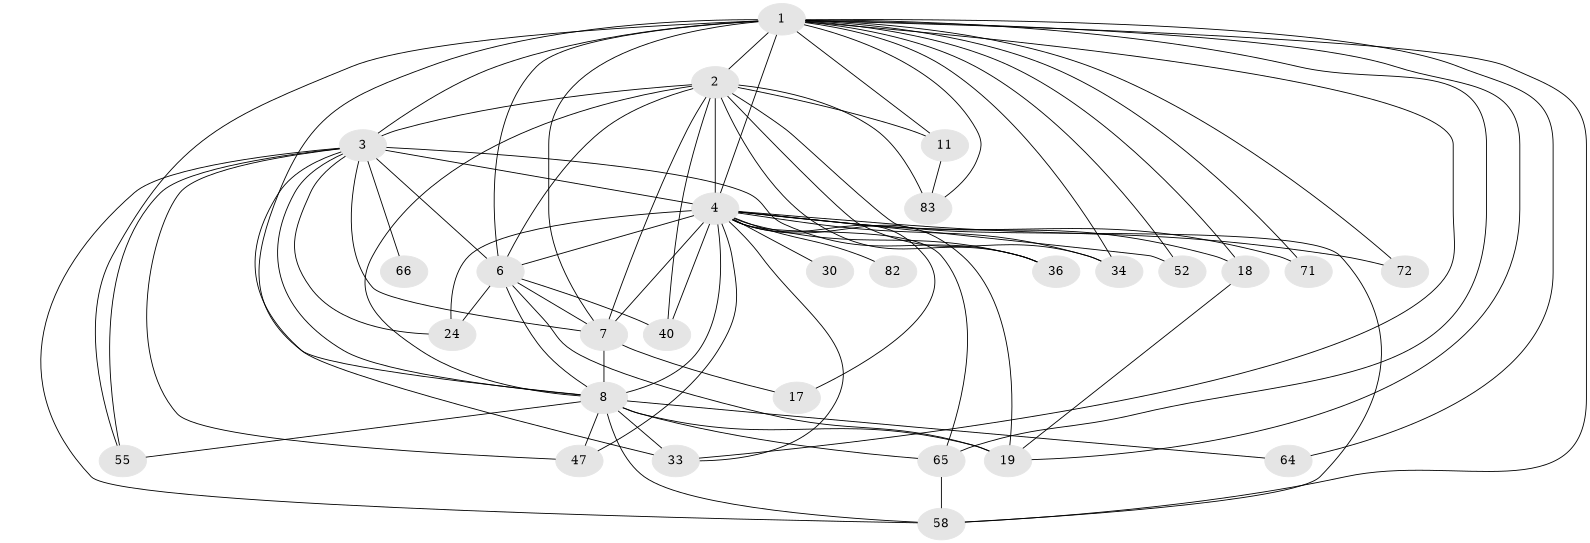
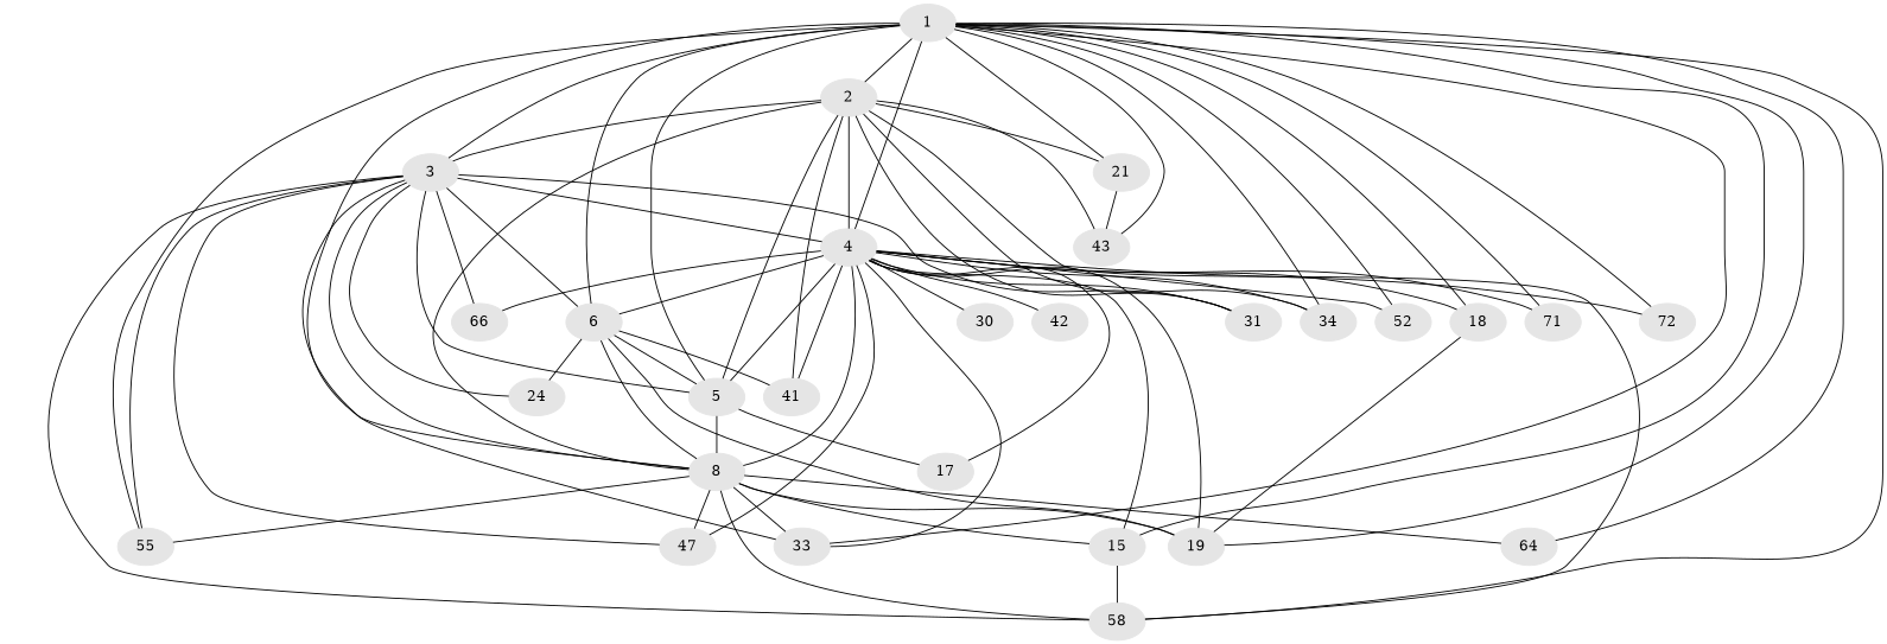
  graph {
    node [color=gray90 style=filled]
    1
    2
    3
    4 [super="+85+91+38+28+9+49+78+45+27+5+16+26+25+12"]
    6 [super="+39+80+60+44+46"]
-   7
+   7 [label=5]
    8 [super="+48"]
-   11 [super="+90"]
-   15 [super="+51" label=65]
+   11 [super="+90" label=21]
+   15 [super="+51"]
    18
    19 [super="+63+36"]
    33 [super="+35+57"]
    34 [super="+56"]
-   43 [label=83]
+   43
    52 [super="+53+68+69"]
    55 [super="+87"]
    58 [super="+95+84+73"]
    64
    71
    72
-   31 [label=36]
-   40 [super="+97"]
+   31
+   40 [super="+97" label=41]
    24
    47 [super="+70"]
    66
    17 [super="+67"]
    30
-   42 [label=82]
+   42
    1 -- 2
    1 -- 3
    1 -- 4 [weight=13]
    1 -- 6 [weight=2]
    1 -- 7
    1 -- 8 [weight=2]
    1 -- 11
    1 -- 15
    1 -- 18
    1 -- 19
    1 -- 33
    1 -- 34
    1 -- 43
    1 -- 52 [weight=2]
    1 -- 55
    1 -- 58
    1 -- 64
    1 -- 71
    1 -- 72
    2 -- 3
    2 -- 4 [weight=6]
-   2 -- 6
    2 -- 7
    2 -- 8
    2 -- 11
    2 -- 34
    2 -- 43 [weight=2]
    2 -- 58
    2 -- 31
    2 -- 40
    3 -- 4 [weight=6]
    3 -- 6
    3 -- 7
    3 -- 8
    3 -- 33 [weight=2]
    3 -- 55
    3 -- 58
    3 -- 31
    3 -- 24
    3 -- 47
    3 -- 66
    4 -- 6 [weight=9]
    4 -- 7 [weight=6]
    4 -- 8 [weight=6]
    4 -- 15
    4 -- 18 [weight=2]
    4 -- 19 [weight=2]
    4 -- 33
    4 -- 34 [weight=2]
    4 -- 52 [weight=3]
    4 -- 71
    4 -- 72
    4 -- 31 [weight=3]
    4 -- 40
    4 -- 47
-   4 -- 24
+   4 -- 66
    4 -- 17
    4 -- 30 [weight=3]
    4 -- 42 [weight=2]
    6 -- 7
    6 -- 8 [weight=2]
    6 -- 19
    6 -- 40
    6 -- 24
    7 -- 8
    7 -- 17
    8 -- 15
    8 -- 19
    8 -- 33
    8 -- 55
    8 -- 58
    8 -- 64
    8 -- 47
    11 -- 43
    15 -- 58
    18 -- 19
  }
